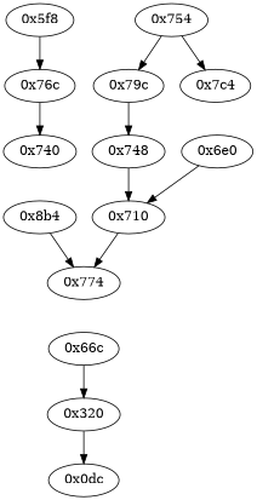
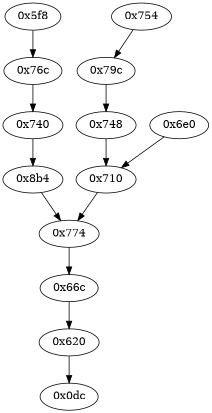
  strict digraph {
    node [opcode="[u'ldr', u'mov', u'b']"]
    "0x710" [opcode="[u'ldr', u'mov', u'add', u'mov', u'b']"]
    "0x774" [opcode="[u'str', u'str', u'ldr', u'ldrb', u'ldr', u'ldr', u'ldr', u'cmp', u'mov', u'b']"]
    "0x66c" [opcode="[u'b']"]
-   "0x620" [opcode="[u'ldr', u'mov', u'bl', u'ldr']" label="0x320"]
+   "0x620" [opcode="[u'ldr', u'mov', u'bl', u'ldr']"]
    n5 [label="0x0dc" opcode="[u'mov', u'sub', u'pop']"]
    "0x754" [opcode="[u'ldrb', u'ldr', u'ldr', u'cmp', u'mov', u'b']"]
    "0x79c" [opcode="[u'ldr', u'ldr', u'add', u'str', u'ldr', u'b']"]
-   "0x7c4" [opcode="[u'ldr', u'ldr', u'mul', u'str', u'ldr', u'b']"]
    "0x748"
    n10 [label="0x8b4" opcode="[u'mov', u'mov', u'mov', u'b']"]
    "0x740" [opcode="[u'ldr', u'b']"]
    "0x76c" [opcode="[u'ldr', u'b']"]
    "0x6e0"
    "0x5f8" [opcode="[u'push', u'add', u'sub', u'mov', u'ldr', u'ldr', u'ldr', u'ldr', u'add', u'b']"]
    "0x710" -> "0x774"
+   "0x774" -> "0x66c"
    "0x66c" -> "0x620"
    "0x620" -> n5
    "0x754" -> "0x79c"
-   "0x754" -> "0x7c4"
    "0x79c" -> "0x748"
    "0x748" -> "0x710"
    n10 -> "0x774"
+   "0x740" -> n10
    "0x76c" -> "0x740"
    "0x6e0" -> "0x710"
    "0x5f8" -> "0x76c"
  }
